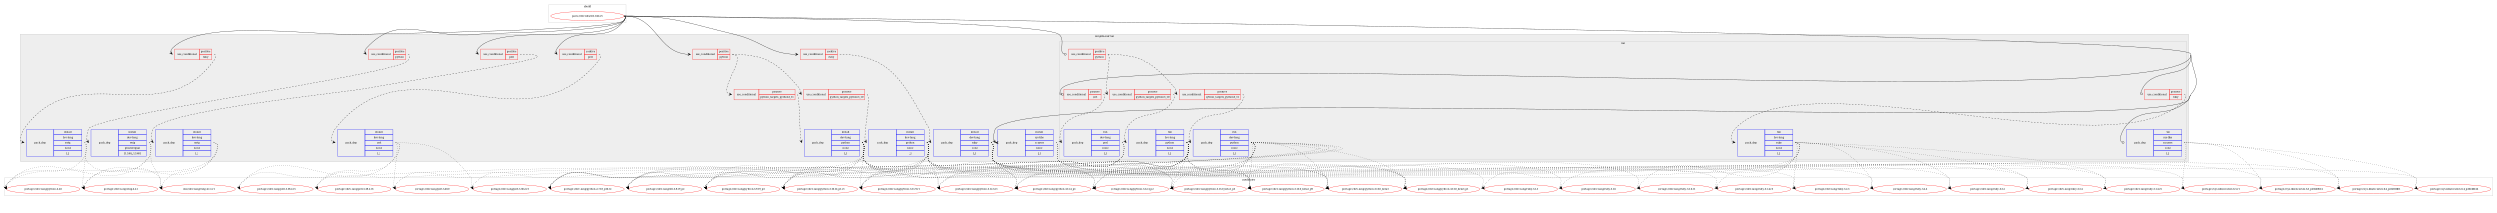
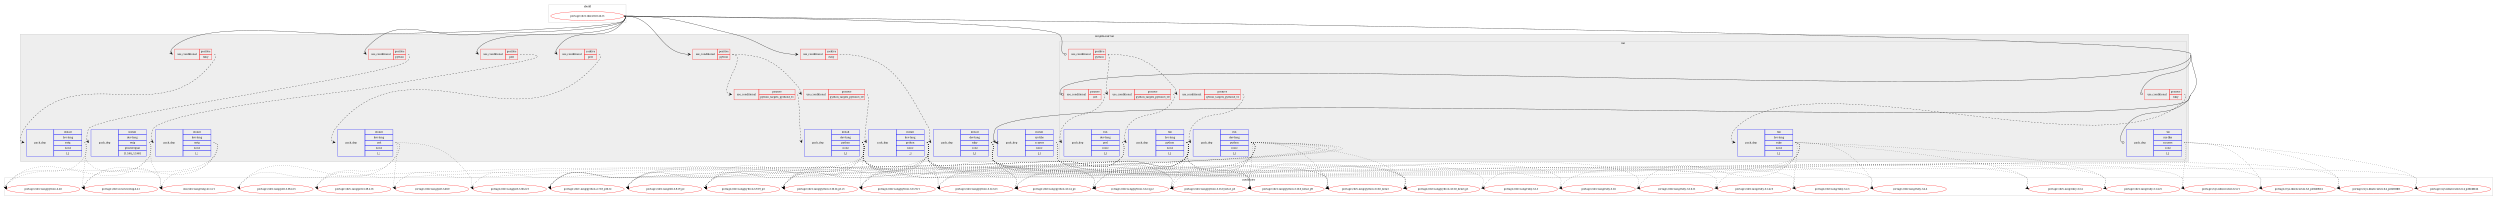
  digraph {
    compound=true
    concentrate=true
    fontname="Noto Serif"
    fontsize=10
    newrank=true
    rankdir=TB
    ranksep=1.5
    node [color=red fontname="Noto Serif" fontsize=10]
    edge [arrowhead=vee fontname="Noto Serif" headport=w style=dotted tailport=e weight=100]
-   n1 [label="pack://dev-libs/stfl-0.24-r5" width=4]
+   n1 [label="portage://dev-libs/stfl-0.24-r5" width=4]
    n2 [color=blue label=<<TABLE BORDER="0" CELLBORDER="1" CELLSPACING="0" CELLPADDING="4" WIDTH="220"><TR><TD ROWSPAN="6" CELLPADDING="30">pack_dep</TD></TR><TR><TD WIDTH="110">install</TD></TR><TR><TD>dev-lang</TD></TR><TR><TD>perl</TD></TR><TR><TD>none</TD></TR><TR><TD>[,,]</TD></TR></TABLE>> shape=none]
    n3 [label=<<TABLE BORDER="0" CELLBORDER="1" CELLSPACING="0" CELLPADDING="4"><TR><TD ROWSPAN="3" CELLPADDING="10">use_conditional</TD></TR><TR><TD>positive</TD></TR><TR><TD>perl</TD></TR></TABLE>> shape=none]
    n4 [color=blue label=<<TABLE BORDER="0" CELLBORDER="1" CELLSPACING="0" CELLPADDING="4" WIDTH="220"><TR><TD ROWSPAN="6" CELLPADDING="30">pack_dep</TD></TR><TR><TD WIDTH="110">install</TD></TR><TR><TD>dev-lang</TD></TR><TR><TD>swig</TD></TR><TR><TD>none</TD></TR><TR><TD>[,,]</TD></TR></TABLE>> shape=none]
    n5 [label=<<TABLE BORDER="0" CELLBORDER="1" CELLSPACING="0" CELLPADDING="4"><TR><TD ROWSPAN="3" CELLPADDING="10">use_conditional</TD></TR><TR><TD>positive</TD></TR><TR><TD>perl</TD></TR></TABLE>> shape=none]
    n6 [color=blue label=<<TABLE BORDER="0" CELLBORDER="1" CELLSPACING="0" CELLPADDING="4" WIDTH="220"><TR><TD ROWSPAN="6" CELLPADDING="30">pack_dep</TD></TR><TR><TD WIDTH="110">install</TD></TR><TR><TD>dev-lang</TD></TR><TR><TD>python</TD></TR><TR><TD>none</TD></TR><TR><TD>[,,]</TD></TR></TABLE>> shape=none]
    n7 [label=<<TABLE BORDER="0" CELLBORDER="1" CELLSPACING="0" CELLPADDING="4"><TR><TD ROWSPAN="3" CELLPADDING="10">use_conditional</TD></TR><TR><TD>positive</TD></TR><TR><TD>python_targets_python3_10</TD></TR></TABLE>> shape=none]
    n8 [color=blue label=<<TABLE BORDER="0" CELLBORDER="1" CELLSPACING="0" CELLPADDING="4" WIDTH="220"><TR><TD ROWSPAN="6" CELLPADDING="30">pack_dep</TD></TR><TR><TD WIDTH="110">install</TD></TR><TR><TD>dev-lang</TD></TR><TR><TD>python</TD></TR><TR><TD>none</TD></TR><TR><TD>[,,]</TD></TR></TABLE>> shape=none]
    n9 [label=<<TABLE BORDER="0" CELLBORDER="1" CELLSPACING="0" CELLPADDING="4"><TR><TD ROWSPAN="3" CELLPADDING="10">use_conditional</TD></TR><TR><TD>positive</TD></TR><TR><TD>python_targets_python3_11</TD></TR></TABLE>> shape=none]
    n10 [label=<<TABLE BORDER="0" CELLBORDER="1" CELLSPACING="0" CELLPADDING="4"><TR><TD ROWSPAN="3" CELLPADDING="10">use_conditional</TD></TR><TR><TD>positive</TD></TR><TR><TD>python</TD></TR></TABLE>> shape=none]
    n11 [color=blue label=<<TABLE BORDER="0" CELLBORDER="1" CELLSPACING="0" CELLPADDING="4" WIDTH="220"><TR><TD ROWSPAN="6" CELLPADDING="30">pack_dep</TD></TR><TR><TD WIDTH="110">install</TD></TR><TR><TD>dev-lang</TD></TR><TR><TD>swig</TD></TR><TR><TD>greaterequal</TD></TR><TR><TD>[1.3.40,,,1.3.40]</TD></TR></TABLE>> shape=none]
    n12 [label=<<TABLE BORDER="0" CELLBORDER="1" CELLSPACING="0" CELLPADDING="4"><TR><TD ROWSPAN="3" CELLPADDING="10">use_conditional</TD></TR><TR><TD>positive</TD></TR><TR><TD>python</TD></TR></TABLE>> shape=none]
    n13 [color=blue label=<<TABLE BORDER="0" CELLBORDER="1" CELLSPACING="0" CELLPADDING="4" WIDTH="220"><TR><TD ROWSPAN="6" CELLPADDING="30">pack_dep</TD></TR><TR><TD WIDTH="110">install</TD></TR><TR><TD>dev-lang</TD></TR><TR><TD>ruby</TD></TR><TR><TD>none</TD></TR><TR><TD>[,,]</TD></TR></TABLE>> shape=none]
    n14 [label=<<TABLE BORDER="0" CELLBORDER="1" CELLSPACING="0" CELLPADDING="4"><TR><TD ROWSPAN="3" CELLPADDING="10">use_conditional</TD></TR><TR><TD>positive</TD></TR><TR><TD>ruby</TD></TR></TABLE>> shape=none]
    n15 [color=blue label=<<TABLE BORDER="0" CELLBORDER="1" CELLSPACING="0" CELLPADDING="4" WIDTH="220"><TR><TD ROWSPAN="6" CELLPADDING="30">pack_dep</TD></TR><TR><TD WIDTH="110">install</TD></TR><TR><TD>dev-lang</TD></TR><TR><TD>swig</TD></TR><TR><TD>none</TD></TR><TR><TD>[,,]</TD></TR></TABLE>> shape=none]
    n16 [label=<<TABLE BORDER="0" CELLBORDER="1" CELLSPACING="0" CELLPADDING="4"><TR><TD ROWSPAN="3" CELLPADDING="10">use_conditional</TD></TR><TR><TD>positive</TD></TR><TR><TD>ruby</TD></TR></TABLE>> shape=none]
    n17 [color=blue label=<<TABLE BORDER="0" CELLBORDER="1" CELLSPACING="0" CELLPADDING="4" WIDTH="220"><TR><TD ROWSPAN="6" CELLPADDING="30">pack_dep</TD></TR><TR><TD WIDTH="110">install</TD></TR><TR><TD>sys-libs</TD></TR><TR><TD>ncurses</TD></TR><TR><TD>none</TD></TR><TR><TD>[,,]</TD></TR></TABLE>> shape=none]
    n18 [color=blue label=<<TABLE BORDER="0" CELLBORDER="1" CELLSPACING="0" CELLPADDING="4" WIDTH="220"><TR><TD ROWSPAN="6" CELLPADDING="30">pack_dep</TD></TR><TR><TD WIDTH="110">run</TD></TR><TR><TD>dev-lang</TD></TR><TR><TD>perl</TD></TR><TR><TD>none</TD></TR><TR><TD>[,,]</TD></TR></TABLE>> shape=none]
    n19 [label=<<TABLE BORDER="0" CELLBORDER="1" CELLSPACING="0" CELLPADDING="4"><TR><TD ROWSPAN="3" CELLPADDING="10">use_conditional</TD></TR><TR><TD>positive</TD></TR><TR><TD>perl</TD></TR></TABLE>> shape=none]
    n20 [color=blue label=<<TABLE BORDER="0" CELLBORDER="1" CELLSPACING="0" CELLPADDING="4" WIDTH="220"><TR><TD ROWSPAN="6" CELLPADDING="30">pack_dep</TD></TR><TR><TD WIDTH="110">run</TD></TR><TR><TD>dev-lang</TD></TR><TR><TD>python</TD></TR><TR><TD>none</TD></TR><TR><TD>[,,]</TD></TR></TABLE>> shape=none]
    n21 [label=<<TABLE BORDER="0" CELLBORDER="1" CELLSPACING="0" CELLPADDING="4"><TR><TD ROWSPAN="3" CELLPADDING="10">use_conditional</TD></TR><TR><TD>positive</TD></TR><TR><TD>python_targets_python3_11</TD></TR></TABLE>> shape=none]
    n22 [color=blue label=<<TABLE BORDER="0" CELLBORDER="1" CELLSPACING="0" CELLPADDING="4" WIDTH="220"><TR><TD ROWSPAN="6" CELLPADDING="30">pack_dep</TD></TR><TR><TD WIDTH="110">run</TD></TR><TR><TD>dev-lang</TD></TR><TR><TD>python</TD></TR><TR><TD>none</TD></TR><TR><TD>[,,]</TD></TR></TABLE>> shape=none]
    n23 [label=<<TABLE BORDER="0" CELLBORDER="1" CELLSPACING="0" CELLPADDING="4"><TR><TD ROWSPAN="3" CELLPADDING="10">use_conditional</TD></TR><TR><TD>positive</TD></TR><TR><TD>python_targets_python3_10</TD></TR></TABLE>> shape=none]
    n24 [label=<<TABLE BORDER="0" CELLBORDER="1" CELLSPACING="0" CELLPADDING="4"><TR><TD ROWSPAN="3" CELLPADDING="10">use_conditional</TD></TR><TR><TD>positive</TD></TR><TR><TD>python</TD></TR></TABLE>> shape=none]
    n25 [color=blue label=<<TABLE BORDER="0" CELLBORDER="1" CELLSPACING="0" CELLPADDING="4" WIDTH="220"><TR><TD ROWSPAN="6" CELLPADDING="30">pack_dep</TD></TR><TR><TD WIDTH="110">run</TD></TR><TR><TD>dev-lang</TD></TR><TR><TD>ruby</TD></TR><TR><TD>none</TD></TR><TR><TD>[,,]</TD></TR></TABLE>> shape=none]
    n26 [label=<<TABLE BORDER="0" CELLBORDER="1" CELLSPACING="0" CELLPADDING="4"><TR><TD ROWSPAN="3" CELLPADDING="10">use_conditional</TD></TR><TR><TD>positive</TD></TR><TR><TD>ruby</TD></TR></TABLE>> shape=none]
    n27 [color=blue label=<<TABLE BORDER="0" CELLBORDER="1" CELLSPACING="0" CELLPADDING="4" WIDTH="220"><TR><TD ROWSPAN="6" CELLPADDING="30">pack_dep</TD></TR><TR><TD WIDTH="110">run</TD></TR><TR><TD>sys-libs</TD></TR><TR><TD>ncurses</TD></TR><TR><TD>none</TD></TR><TR><TD>[,,]</TD></TR></TABLE>> shape=none]
    n28 [label="portage://dev-lang/perl-5.40.0" width=4]
    n29 [label="portage://dev-lang/perl-5.38.2-r6" width=4]
    n30 [label="portage://dev-lang/perl-5.38.2-r5" width=4]
    n31 [label="portage://dev-lang/perl-5.38.2-r3" width=4]
-   n32 [label="portage://dev-lang/swig-4.2.1" width=4]
+   n32 [label="portage://dev-ncurses/swig-4.2.1" width=4]
    n33 [label="portage://dev-lang/python-4.2.0" width=4]
    n34 [label="libs://dev-lang/swig-4.1.1-r1" width=4]
    n35 [label="portage://dev-lang/python-3.13.0_beta3_p1" width=4]
    n36 [label="portage://dev-lang/python-3.13.0_beta3" width=4]
    n37 [label="portage://dev-lang/python-3.13.0_beta2_p9" width=4]
    n38 [label="portage://dev-lang/python-3.13.0_beta1_p3" width=4]
    n39 [label="portage://dev-lang/python-3.12.4_p2" width=4]
    n40 [label="portage://dev-lang/python-3.12.4_p1" width=4]
    n41 [label="portage://dev-lang/python-3.12.3-r1" width=4]
    n42 [label="portage://dev-lang/python-3.11.9-r1" width=4]
    n43 [label="portage://dev-lang/python-3.10.14_p1-r1" width=4]
    n44 [label="portage://dev-lang/python-3.9.19_p3" width=4]
    n45 [label="portage://dev-lang/stfl-3.8.19_p2" width=4]
    n46 [label="portage://dev-lang/python-2.7.18_p16-r2" width=4]
    n47 [label="portage://dev-lang/ruby-3.3.4" width=4]
-   n48 [label="portage://dev-lang/ruby-3.3.2" width=4]
    n49 [label="portage://dev-lang/ruby-3.2.4" width=4]
    n50 [label="portage://dev-lang/ruby-3.2.3" width=4]
    n51 [label="portage://dev-lang/ruby-3.1.6-r1" width=4]
    n52 [label="portage://dev-lang/ruby-3.1.6" width=4]
    n53 [label="portage://dev-lang/ruby-3.1.5" width=4]
    n54 [label="portage://dev-lang/ruby-3.1.4-r5" width=4]
    n55 [label="portage://dev-lang/ruby-3.1.4-r3" width=4]
    n56 [label="portage://sys-libs/ncurses-6.5_p20240614" width=4]
    n57 [label="portage://sys-libs/ncurses-6.5-r1" width=4]
    n58 [label="portage://sys-libs/ncurses-6.4_p20240414" width=4]
    n59 [label="portage://sys-libs/ncurses-6.4_p20230401" width=4]
    subgraph cluster_1 {
      color=gray
      label=<<i>ebuild</i>>
      rank=same
      n1
    }
    subgraph cluster_2 {
      color=gray
      label=<<i>dependencies</i>>
      subgraph cluster_3 {
        color=gray
        fillcolor="#eeeeee"
        label=<<i>compile</i>>
        style=filled
        subgraph sub_4 {
          color=gray
          fillcolor="#eeeeee"
          label=<<i>compile</i>>
          style=filled
          n3
          subgraph sub_5 {
            color=gray
            fillcolor="#eeeeee"
            label=<<i>compile</i>>
            style=filled
            n2
          }
        }
        subgraph sub_6 {
          color=gray
          fillcolor="#eeeeee"
          label=<<i>compile</i>>
          style=filled
          n5
          subgraph sub_7 {
            color=gray
            fillcolor="#eeeeee"
            label=<<i>compile</i>>
            style=filled
            n4
          }
        }
        subgraph sub_8 {
          color=gray
          fillcolor="#eeeeee"
          label=<<i>compile</i>>
          style=filled
          n10
          subgraph sub_9 {
            color=gray
            fillcolor="#eeeeee"
            label=<<i>compile</i>>
            style=filled
            n7
            subgraph sub_10 {
              color=gray
              fillcolor="#eeeeee"
              label=<<i>compile</i>>
              style=filled
              n6
            }
          }
          subgraph sub_11 {
            color=gray
            fillcolor="#eeeeee"
            label=<<i>compile</i>>
            style=filled
            n9
            subgraph sub_12 {
              color=gray
              fillcolor="#eeeeee"
              label=<<i>compile</i>>
              style=filled
              n8
            }
          }
        }
        subgraph sub_13 {
          color=gray
          fillcolor="#eeeeee"
          label=<<i>compile</i>>
          style=filled
          n12
          subgraph sub_14 {
            color=gray
            fillcolor="#eeeeee"
            label=<<i>compile</i>>
            style=filled
            n11
          }
        }
        subgraph sub_15 {
          color=gray
          fillcolor="#eeeeee"
          label=<<i>compile</i>>
          style=filled
          n14
          subgraph sub_16 {
            color=gray
            fillcolor="#eeeeee"
            label=<<i>compile</i>>
            style=filled
            n13
          }
        }
        subgraph sub_17 {
          color=gray
          fillcolor="#eeeeee"
          label=<<i>compile</i>>
          style=filled
          n16
          subgraph sub_18 {
            color=gray
            fillcolor="#eeeeee"
            label=<<i>compile</i>>
            style=filled
            n15
          }
        }
        subgraph sub_19 {
          color=gray
          fillcolor="#eeeeee"
          label=<<i>compile</i>>
          style=filled
          n17
        }
      }
      subgraph cluster_20 {
        color=gray
        fillcolor="#eeeeee"
        label=<<i>compile and run</i>>
        style=filled
      }
      subgraph cluster_21 {
        color=gray
        fillcolor="#eeeeee"
        label=<<i>run</i>>
        style=filled
        subgraph sub_22 {
          color=gray
          fillcolor="#eeeeee"
          label=<<i>run</i>>
          style=filled
          n19
          subgraph sub_23 {
            color=gray
            fillcolor="#eeeeee"
            label=<<i>run</i>>
            style=filled
            n18
          }
        }
        subgraph sub_24 {
          color=gray
          fillcolor="#eeeeee"
          label=<<i>run</i>>
          style=filled
          n24
          subgraph sub_25 {
            color=gray
            fillcolor="#eeeeee"
            label=<<i>run</i>>
            style=filled
            n21
            subgraph sub_26 {
              color=gray
              fillcolor="#eeeeee"
              label=<<i>run</i>>
              style=filled
              n20
            }
          }
          subgraph sub_27 {
            color=gray
            fillcolor="#eeeeee"
            label=<<i>run</i>>
            style=filled
            n23
            subgraph sub_28 {
              color=gray
              fillcolor="#eeeeee"
              label=<<i>run</i>>
              style=filled
              n22
            }
          }
        }
        subgraph sub_29 {
          color=gray
          fillcolor="#eeeeee"
          label=<<i>run</i>>
          style=filled
          n26
          subgraph sub_30 {
            color=gray
            fillcolor="#eeeeee"
            label=<<i>run</i>>
            style=filled
            n25
          }
        }
        subgraph sub_31 {
          color=gray
          fillcolor="#eeeeee"
          label=<<i>run</i>>
          style=filled
          n27
        }
      }
    }
    subgraph cluster_32 {
      color=gray
      label=<<i>candidates</i>>
      rank=same
      subgraph sub_33 {
        color=black
        label=<<i>candidates</i>>
        nodesep=1
        rank=same
        n28
        n29
        n30
        n31
      }
      subgraph sub_34 {
        color=black
        label=<<i>candidates</i>>
        nodesep=1
        rank=same
        n32
        n33
        n34
      }
      subgraph sub_35 {
        color=black
        label=<<i>candidates</i>>
        nodesep=1
        rank=same
        n35
        n36
        n37
        n38
        n39
        n40
        n41
        n42
        n43
        n44
        n45
        n46
      }
      subgraph sub_36 {
        color=black
        label=<<i>candidates</i>>
        nodesep=1
        rank=same
        n35
        n36
        n37
        n38
        n39
        n40
        n41
        n42
        n43
        n44
        n45
        n46
      }
      subgraph sub_37 {
        color=black
        label=<<i>candidates</i>>
        nodesep=1
        rank=same
        n32
        n33
        n34
      }
      subgraph sub_38 {
        color=black
        label=<<i>candidates</i>>
        nodesep=1
        rank=same
        n47
-       n48
        n49
        n50
        n51
        n52
        n53
        n54
        n55
      }
      subgraph sub_39 {
        color=black
        label=<<i>candidates</i>>
        nodesep=1
        rank=same
        n32
        n33
        n34
      }
      subgraph sub_40 {
        color=black
        label=<<i>candidates</i>>
        nodesep=1
        rank=same
        n56
        n57
        n58
        n59
      }
      subgraph sub_41 {
        color=black
        label=<<i>candidates</i>>
        nodesep=1
        rank=same
        n28
        n29
        n30
        n31
      }
      subgraph sub_42 {
        color=black
        label=<<i>candidates</i>>
        nodesep=1
        rank=same
        n35
        n36
        n37
        n38
        n39
        n40
        n41
        n42
        n43
        n44
        n45
        n46
      }
      subgraph sub_43 {
        color=black
        label=<<i>candidates</i>>
        nodesep=1
        rank=same
        n35
        n36
        n37
        n38
        n39
        n40
        n41
        n42
        n43
        n44
        n45
        n46
      }
      subgraph sub_44 {
        color=black
        label=<<i>candidates</i>>
        nodesep=1
        rank=same
        n47
-       n48
        n49
        n50
        n51
        n52
        n53
        n54
        n55
      }
      subgraph sub_45 {
        color=black
        label=<<i>candidates</i>>
        nodesep=1
        rank=same
        n56
        n57
        n58
        n59
      }
    }
    n1 -> n3 [style=solid weight=20]
    n1 -> n5 [style=solid weight=20]
    n1 -> n10 [style=solid weight=20]
    n1 -> n12 [style=solid weight=20]
    n1 -> n14 [style=solid weight=20]
    n1 -> n16 [style=solid weight=20]
    n1 -> n17 [style=solid weight=20]
    n1 -> n19 [arrowhead=odot style=solid weight=20]
    n1 -> n24 [arrowhead=odot style=solid weight=20]
    n1 -> n26 [arrowhead=odot style=solid weight=20]
    n1 -> n27 [arrowhead=odot style=solid weight=20]
    n2 -> n28
    n2 -> n29
    n2 -> n30
    n2 -> n31
    n3 -> n2 [style=dashed weight=20]
    n4 -> n32
    n4 -> n33
    n4 -> n34
    n5 -> n4 [style=dashed weight=20]
    n6 -> n35
    n6 -> n36
    n6 -> n37
    n6 -> n38
    n6 -> n39
    n6 -> n40
    n6 -> n41
    n6 -> n42
    n6 -> n43
    n6 -> n44
    n6 -> n45
    n6 -> n46
    n7 -> n6 [style=dashed weight=20]
    n8 -> n35
    n8 -> n36
    n8 -> n37
    n8 -> n38
    n8 -> n39
    n8 -> n40
    n8 -> n41
    n8 -> n42
    n8 -> n43
    n8 -> n44
    n8 -> n45
    n8 -> n46
    n9 -> n8 [style=dashed weight=20]
    n10 -> n7 [style=dashed weight=20]
    n10 -> n9 [style=dashed weight=20]
    n11 -> n32
    n11 -> n33
    n11 -> n34
    n12 -> n11 [style=dashed weight=20]
    n13 -> n47
-   n13 -> n48
    n13 -> n49
    n13 -> n50
    n13 -> n51
    n13 -> n52
    n13 -> n53
    n13 -> n54
    n13 -> n55
    n14 -> n13 [style=dashed weight=20]
    n15 -> n32
    n15 -> n33
    n15 -> n34
    n16 -> n15 [style=dashed weight=20]
    n17 -> n56
    n17 -> n57
    n17 -> n58
    n17 -> n59
    n18 -> n28
    n18 -> n29
    n18 -> n30
    n18 -> n31
    n19 -> n18 [style=dashed weight=20]
    n20 -> n35
    n20 -> n36
    n20 -> n37
    n20 -> n38
    n20 -> n39
    n20 -> n40
    n20 -> n41
    n20 -> n42
    n20 -> n43
    n20 -> n44
    n20 -> n45
    n20 -> n46
    n21 -> n20 [style=dashed weight=20]
    n22 -> n35
    n22 -> n36
    n22 -> n37
    n22 -> n38
    n22 -> n39
    n22 -> n40
    n22 -> n41
    n22 -> n42
    n22 -> n43
    n22 -> n44
    n22 -> n45
    n22 -> n46
    n23 -> n22 [style=dashed weight=20]
    n24 -> n21 [style=dashed weight=20]
    n24 -> n23 [style=dashed weight=20]
    n25 -> n47
-   n25 -> n48
    n25 -> n49
    n25 -> n50
    n25 -> n51
    n25 -> n52
    n25 -> n53
    n25 -> n54
    n25 -> n55
    n26 -> n25 [style=dashed weight=20]
    n27 -> n56
    n27 -> n57
    n27 -> n58
    n27 -> n59
  }
